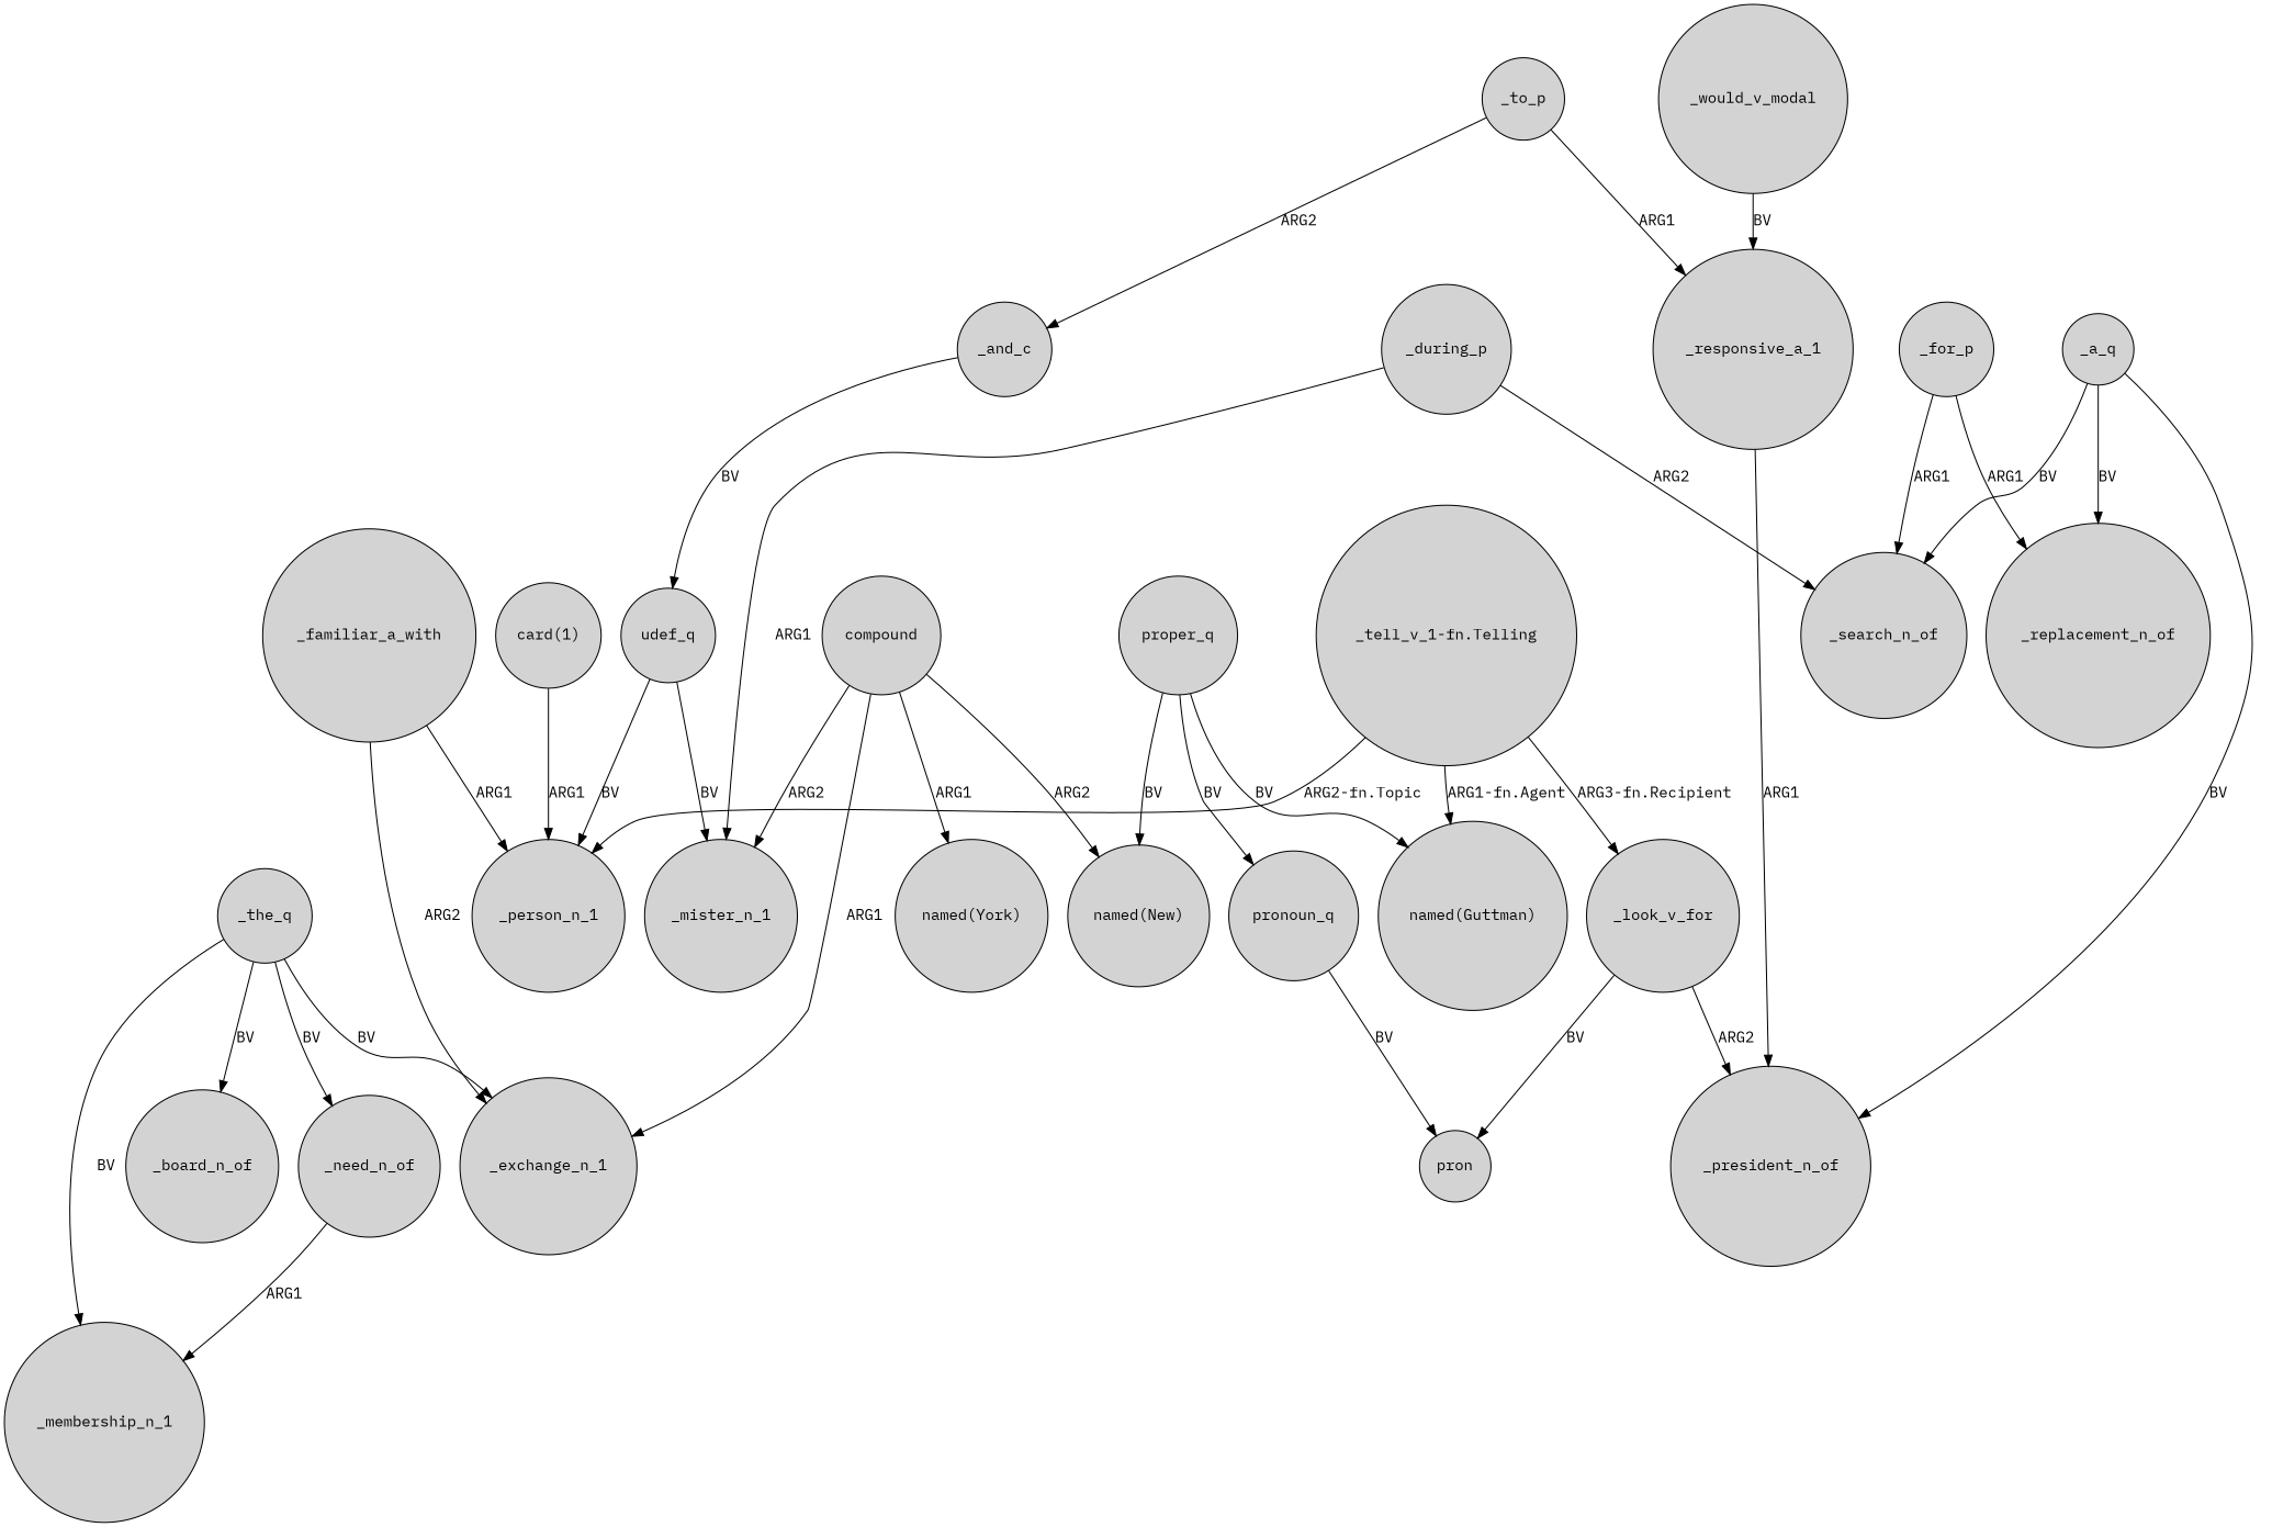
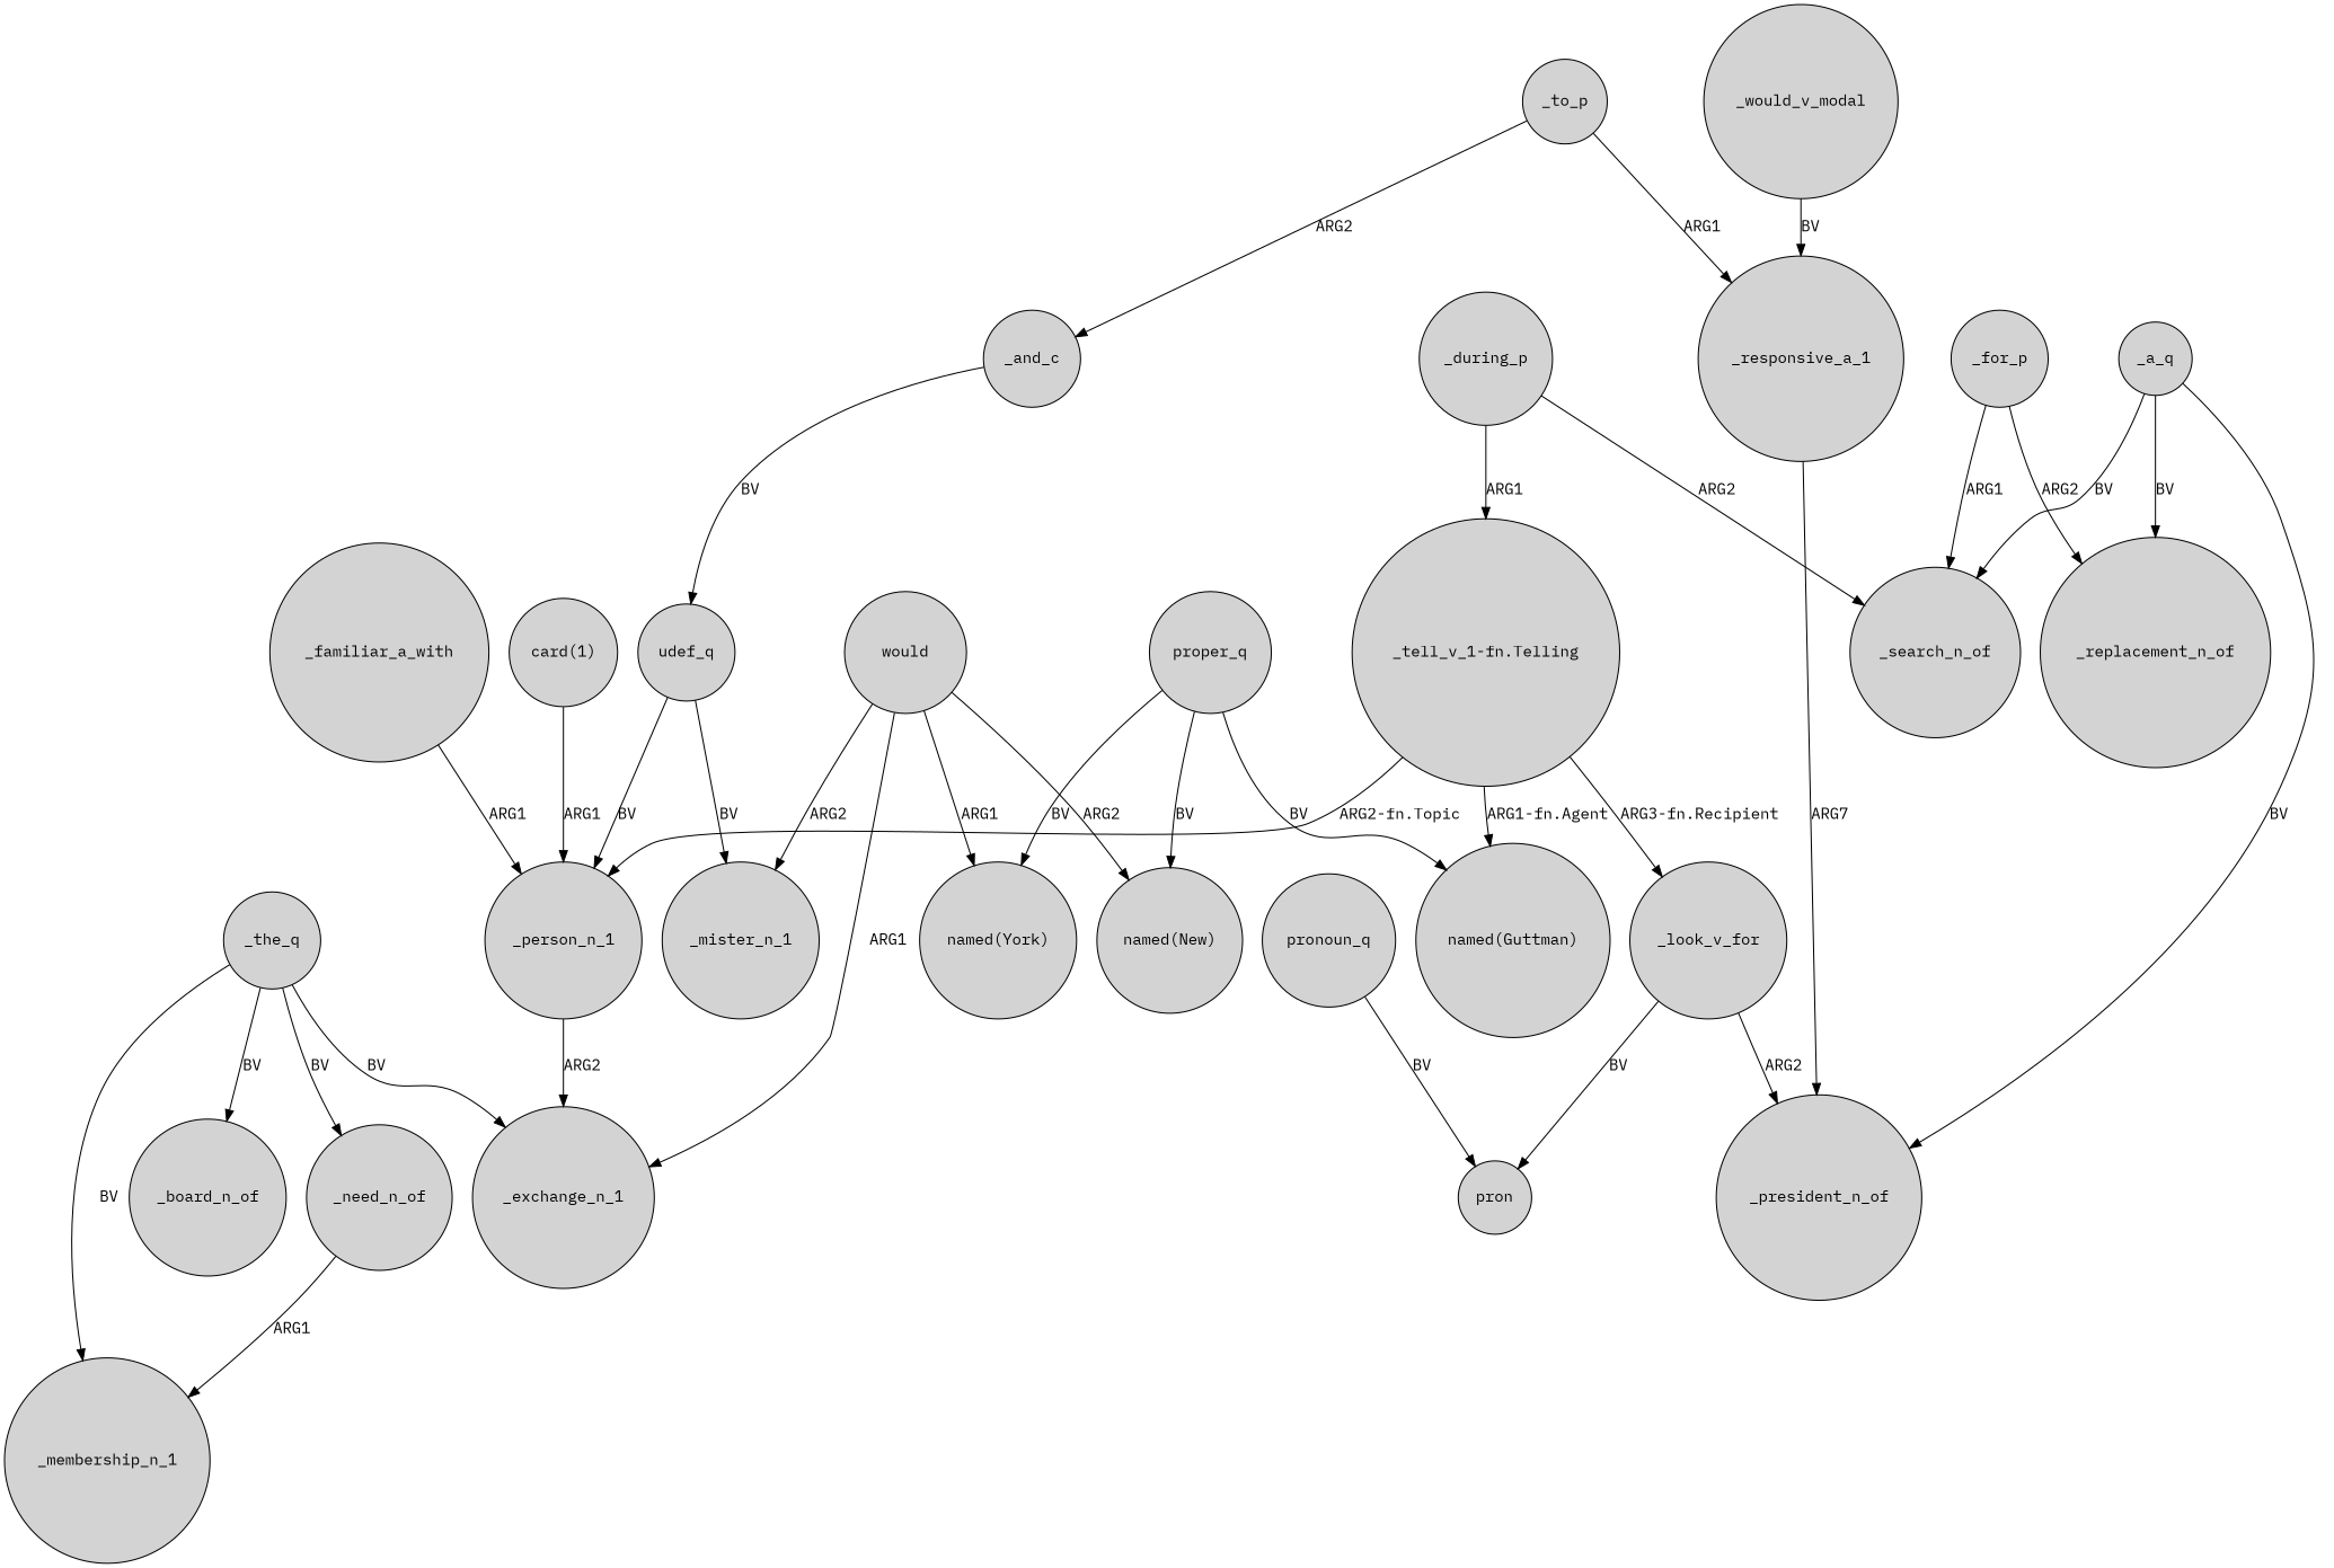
  digraph {
    fontname="IBM Plex Mono"
    node [fontname="IBM Plex Mono" shape=circle style=filled]
    edge [fontname="IBM Plex Mono"]
-   compound
+   compound [label=would]
    "named(New)"
    _mister_n_1
    "named(York)"
    _exchange_n_1
    proper_q
    "named(Guttman)"
    "_tell_v_1-fn.Telling"
    _person_n_1
    _look_v_for
    _president_n_of
    pron
    _a_q
    _replacement_n_of
    _search_n_of
    "card(1)"
    udef_q
    _and_c
    _to_p
    _responsive_a_1
    _during_p
    _familiar_a_with
    _the_q
    _membership_n_1
    _board_n_of
    _need_n_of
    _for_p
    _would_v_modal
    pronoun_q
    compound -> "named(New)" [label=ARG2]
    compound -> _mister_n_1 [label=ARG2]
    compound -> "named(York)" [label=ARG1]
    compound -> _exchange_n_1 [label=ARG1]
    proper_q -> "named(New)" [label=BV]
-   proper_q -> pronoun_q [label=BV]
+   proper_q -> "named(York)" [label=BV]
    proper_q -> "named(Guttman)" [label=BV]
    "_tell_v_1-fn.Telling" -> "named(Guttman)" [label="ARG1-fn.Agent"]
    "_tell_v_1-fn.Telling" -> _person_n_1 [label="ARG2-fn.Topic"]
    "_tell_v_1-fn.Telling" -> _look_v_for [label="ARG3-fn.Recipient"]
    _look_v_for -> _president_n_of [label=ARG2]
    _look_v_for -> pron [label=BV]
    _a_q -> _president_n_of [label=BV]
    _a_q -> _replacement_n_of [label=BV]
    _a_q -> _search_n_of [label=BV]
    "card(1)" -> _person_n_1 [label=ARG1]
    udef_q -> _mister_n_1 [label=BV]
    udef_q -> _person_n_1 [label=BV]
    _and_c -> udef_q [label=BV]
    _to_p -> _and_c [label=ARG2]
    _to_p -> _responsive_a_1 [label=ARG1]
-   _responsive_a_1 -> _president_n_of [label=ARG1]
-   _during_p -> _mister_n_1 [label=ARG1]
+   _responsive_a_1 -> _president_n_of [label=ARG7]
+   _during_p -> "_tell_v_1-fn.Telling" [label=ARG1]
    _during_p -> _search_n_of [label=ARG2]
-   _familiar_a_with -> _exchange_n_1 [label=ARG2]
+   _person_n_1 -> _exchange_n_1 [label=ARG2]
    _familiar_a_with -> _person_n_1 [label=ARG1]
    _the_q -> _exchange_n_1 [label=BV]
    _the_q -> _membership_n_1 [label=BV]
    _the_q -> _board_n_of [label=BV]
    _the_q -> _need_n_of [label=BV]
    _need_n_of -> _membership_n_1 [label=ARG1]
-   _for_p -> _replacement_n_of [label=ARG1]
+   _for_p -> _replacement_n_of [label=ARG2]
    _for_p -> _search_n_of [label=ARG1]
    _would_v_modal -> _responsive_a_1 [label=BV]
    pronoun_q -> pron [label=BV]
  }
